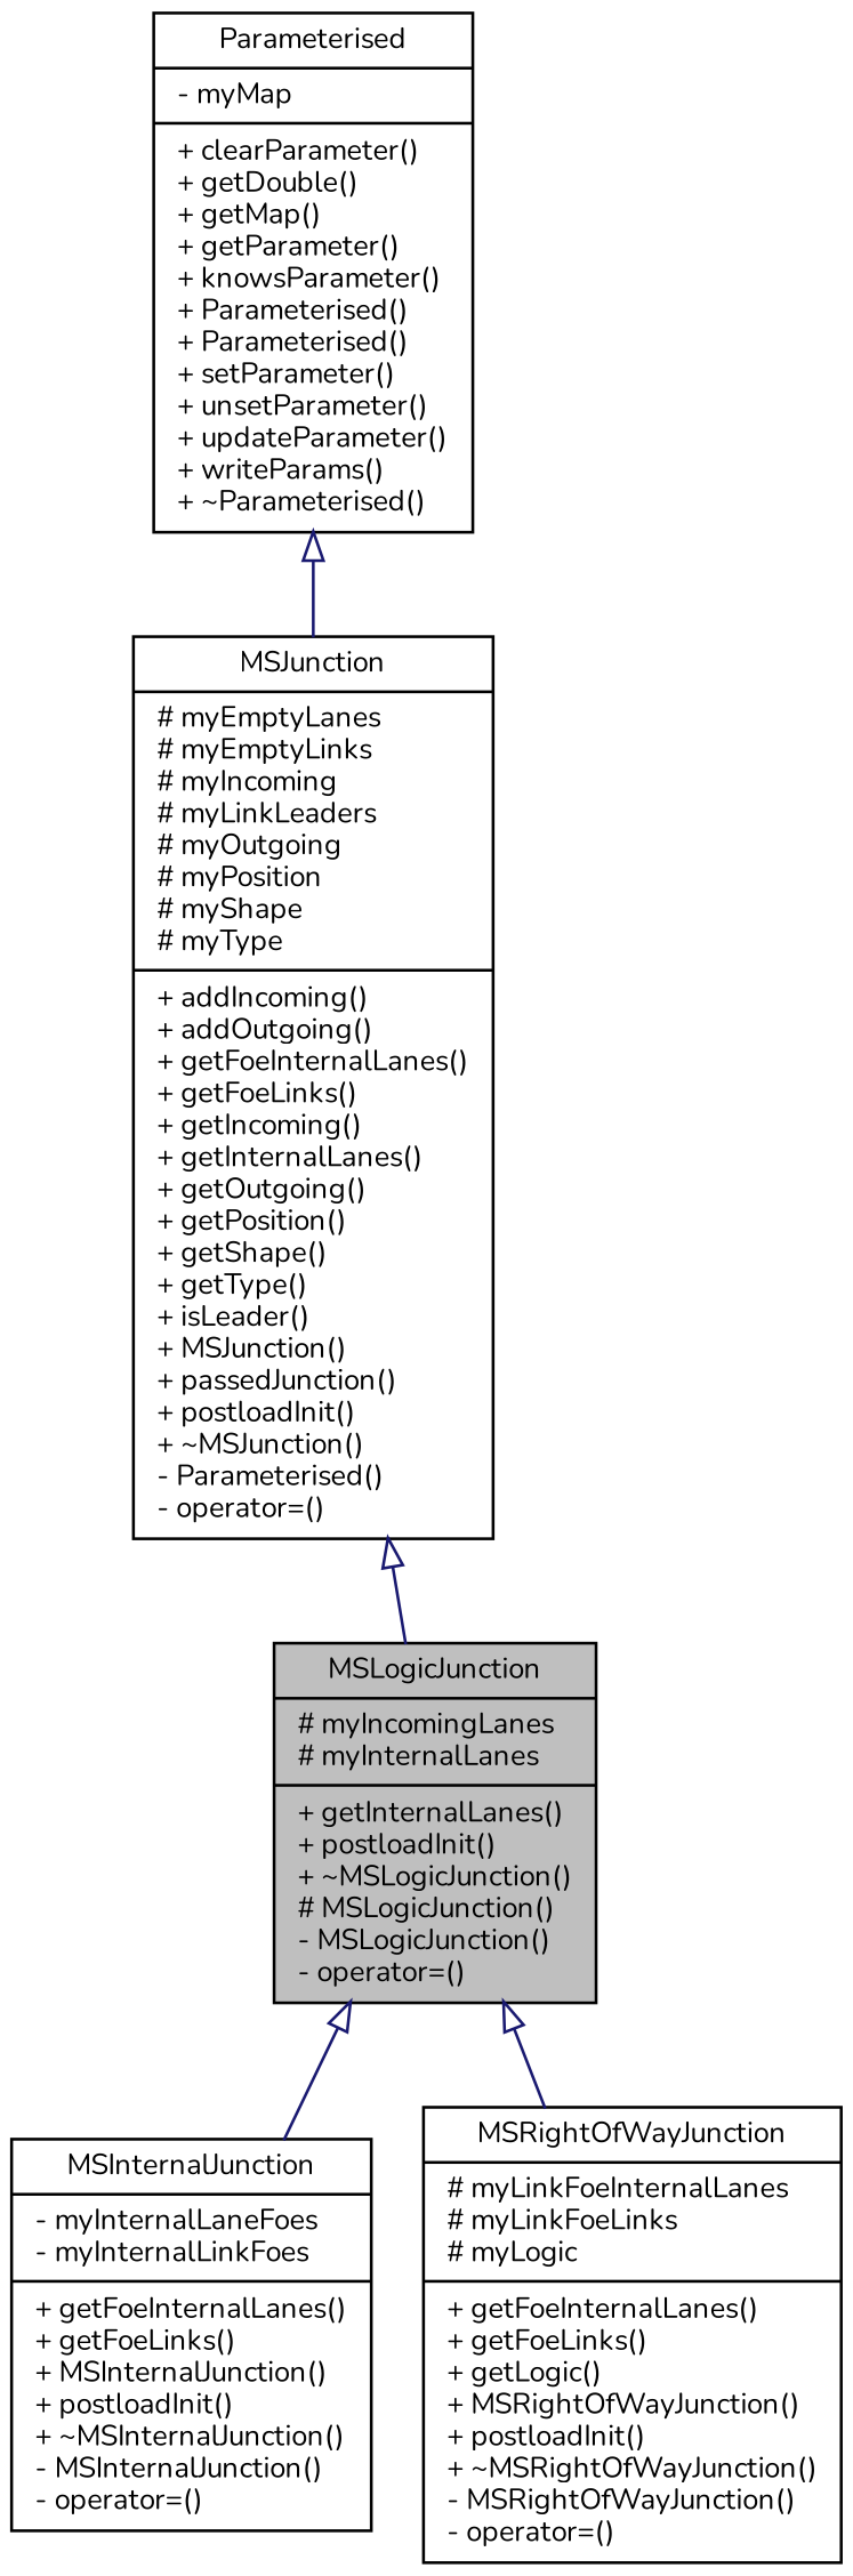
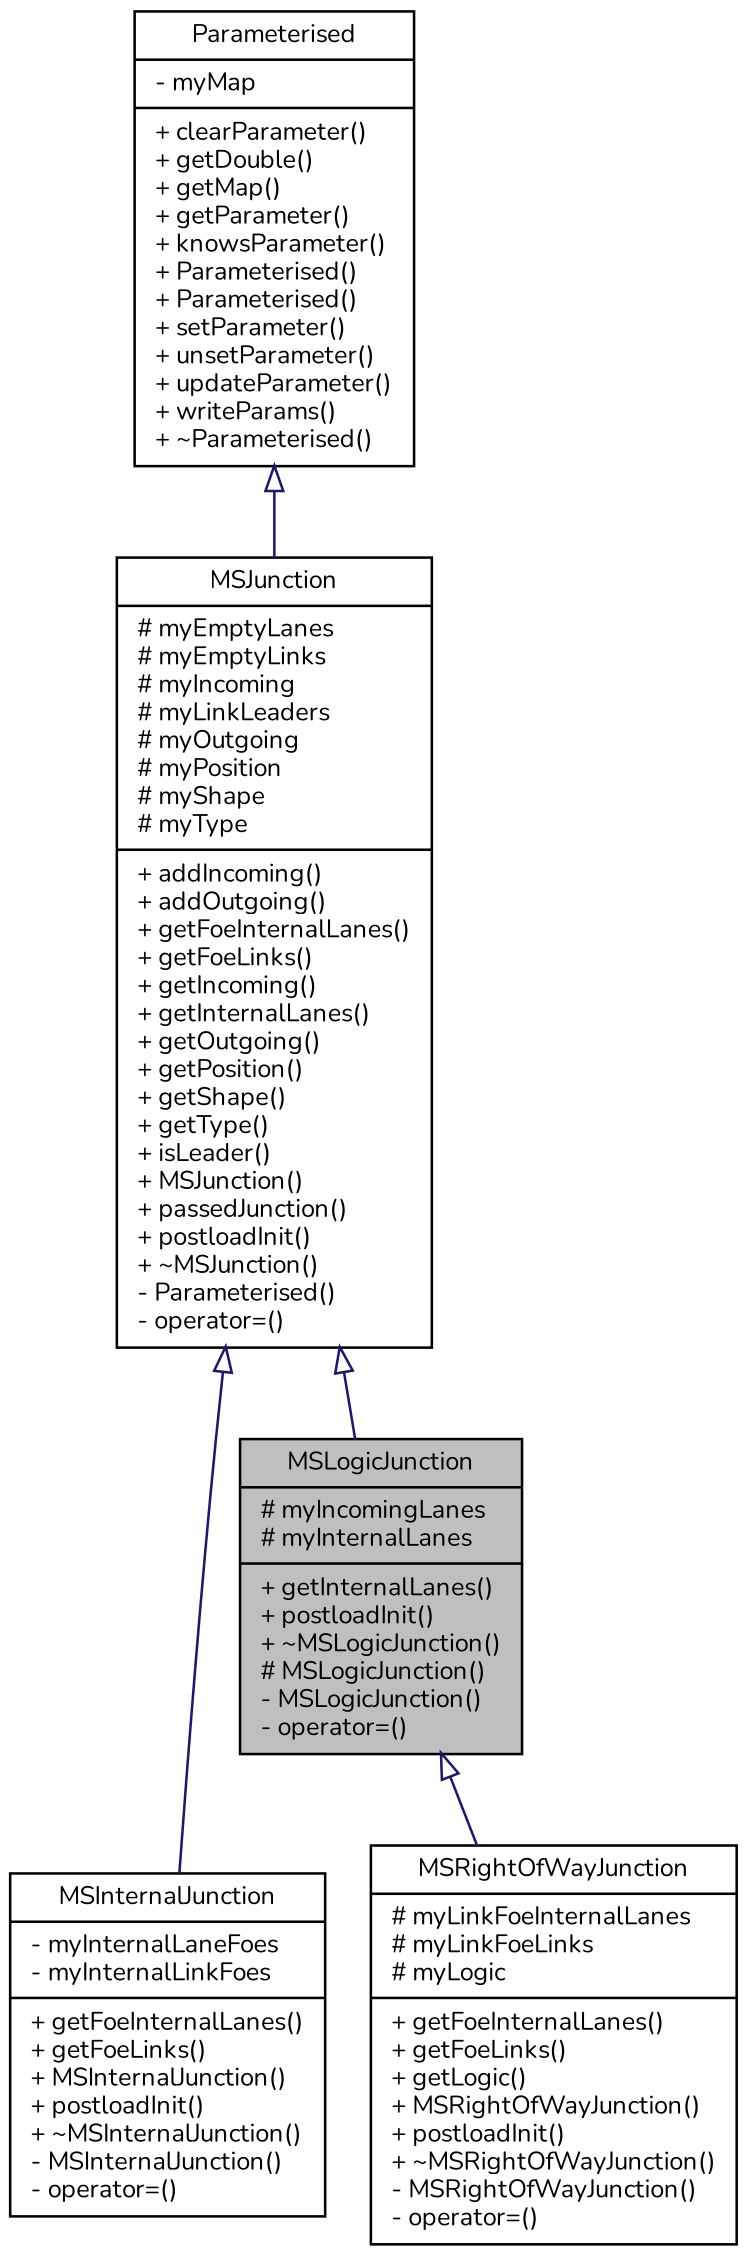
  digraph {
    fontname=Nunito
    node [color=black fillcolor=white fontname=Nunito fontsize=10 shape=record style=filled]
    edge [arrowtail=onormal color=midnightblue dir=back fontname=Nunito fontsize=10 labelfontname=Helvetica labelfontsize=10 style=solid]
    n1 [fillcolor=grey75 fontcolor=black height=0.2 label="{MSLogicJunction\n|# myIncomingLanes\l# myInternalLanes\l|+ getInternalLanes()\l+ postloadInit()\l+ ~MSLogicJunction()\l# MSLogicJunction()\l- MSLogicJunction()\l- operator=()\l}" width=0.4]
    n2 [height=0.2 label="{MSInternalJunction\n|- myInternalLaneFoes\l- myInternalLinkFoes\l|+ getFoeInternalLanes()\l+ getFoeLinks()\l+ MSInternalJunction()\l+ postloadInit()\l+ ~MSInternalJunction()\l- MSInternalJunction()\l- operator=()\l}" width=0.4]
    n3 [height=0.2 label="{MSRightOfWayJunction\n|# myLinkFoeInternalLanes\l# myLinkFoeLinks\l# myLogic\l|+ getFoeInternalLanes()\l+ getFoeLinks()\l+ getLogic()\l+ MSRightOfWayJunction()\l+ postloadInit()\l+ ~MSRightOfWayJunction()\l- MSRightOfWayJunction()\l- operator=()\l}" width=0.4]
    n4 [height=0.2 label="{MSJunction\n|# myEmptyLanes\l# myEmptyLinks\l# myIncoming\l# myLinkLeaders\l# myOutgoing\l# myPosition\l# myShape\l# myType\l|+ addIncoming()\l+ addOutgoing()\l+ getFoeInternalLanes()\l+ getFoeLinks()\l+ getIncoming()\l+ getInternalLanes()\l+ getOutgoing()\l+ getPosition()\l+ getShape()\l+ getType()\l+ isLeader()\l+ MSJunction()\l+ passedJunction()\l+ postloadInit()\l+ ~MSJunction()\l- Parameterised()\l- operator=()\l}" width=0.4]
    n5 [height=0.2 label="{Parameterised\n|- myMap\l|+ clearParameter()\l+ getDouble()\l+ getMap()\l+ getParameter()\l+ knowsParameter()\l+ Parameterised()\l+ Parameterised()\l+ setParameter()\l+ unsetParameter()\l+ updateParameter()\l+ writeParams()\l+ ~Parameterised()\l}" width=0.4]
-   n1 -> n2
+   n4 -> n2
    n1 -> n3
    n4 -> n1
    n5 -> n4
  }
